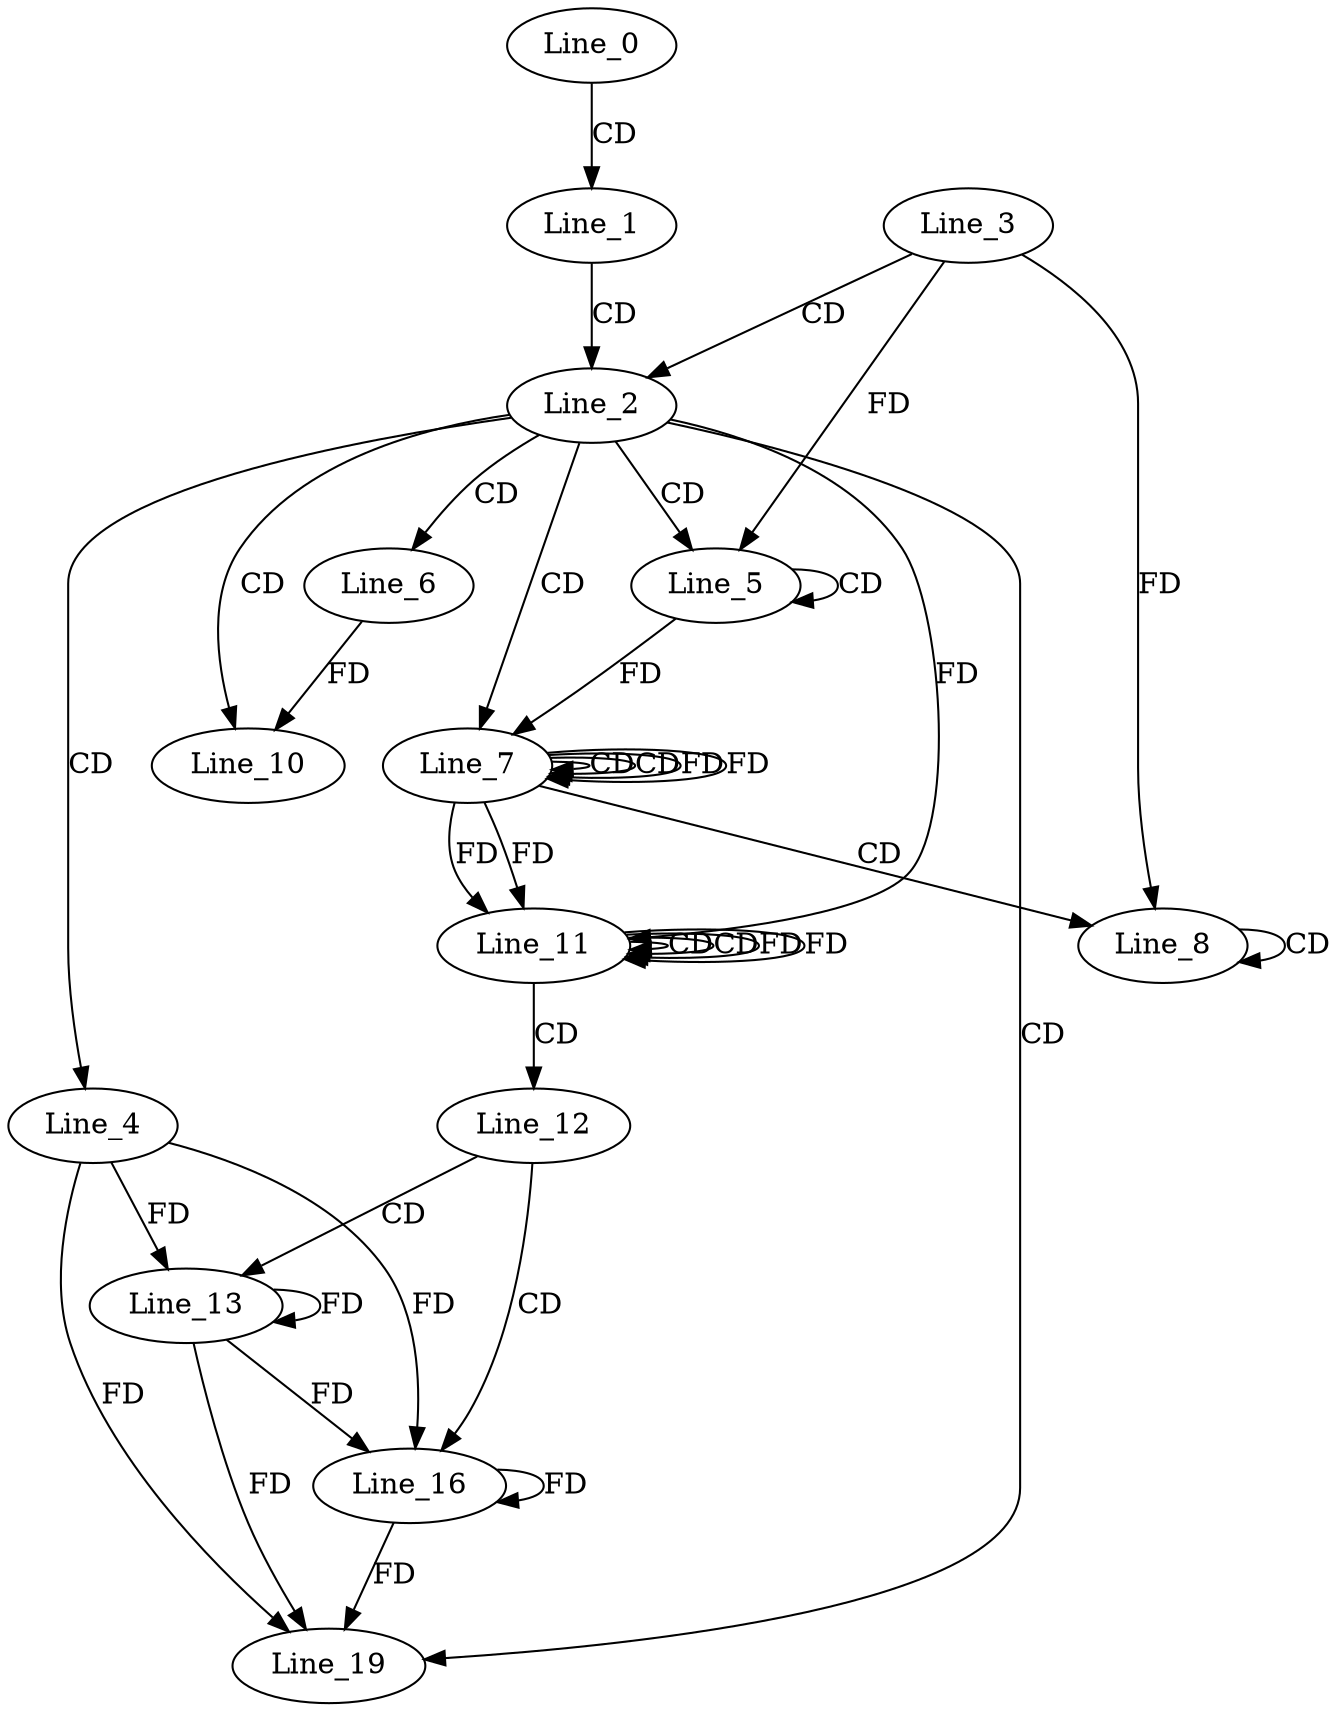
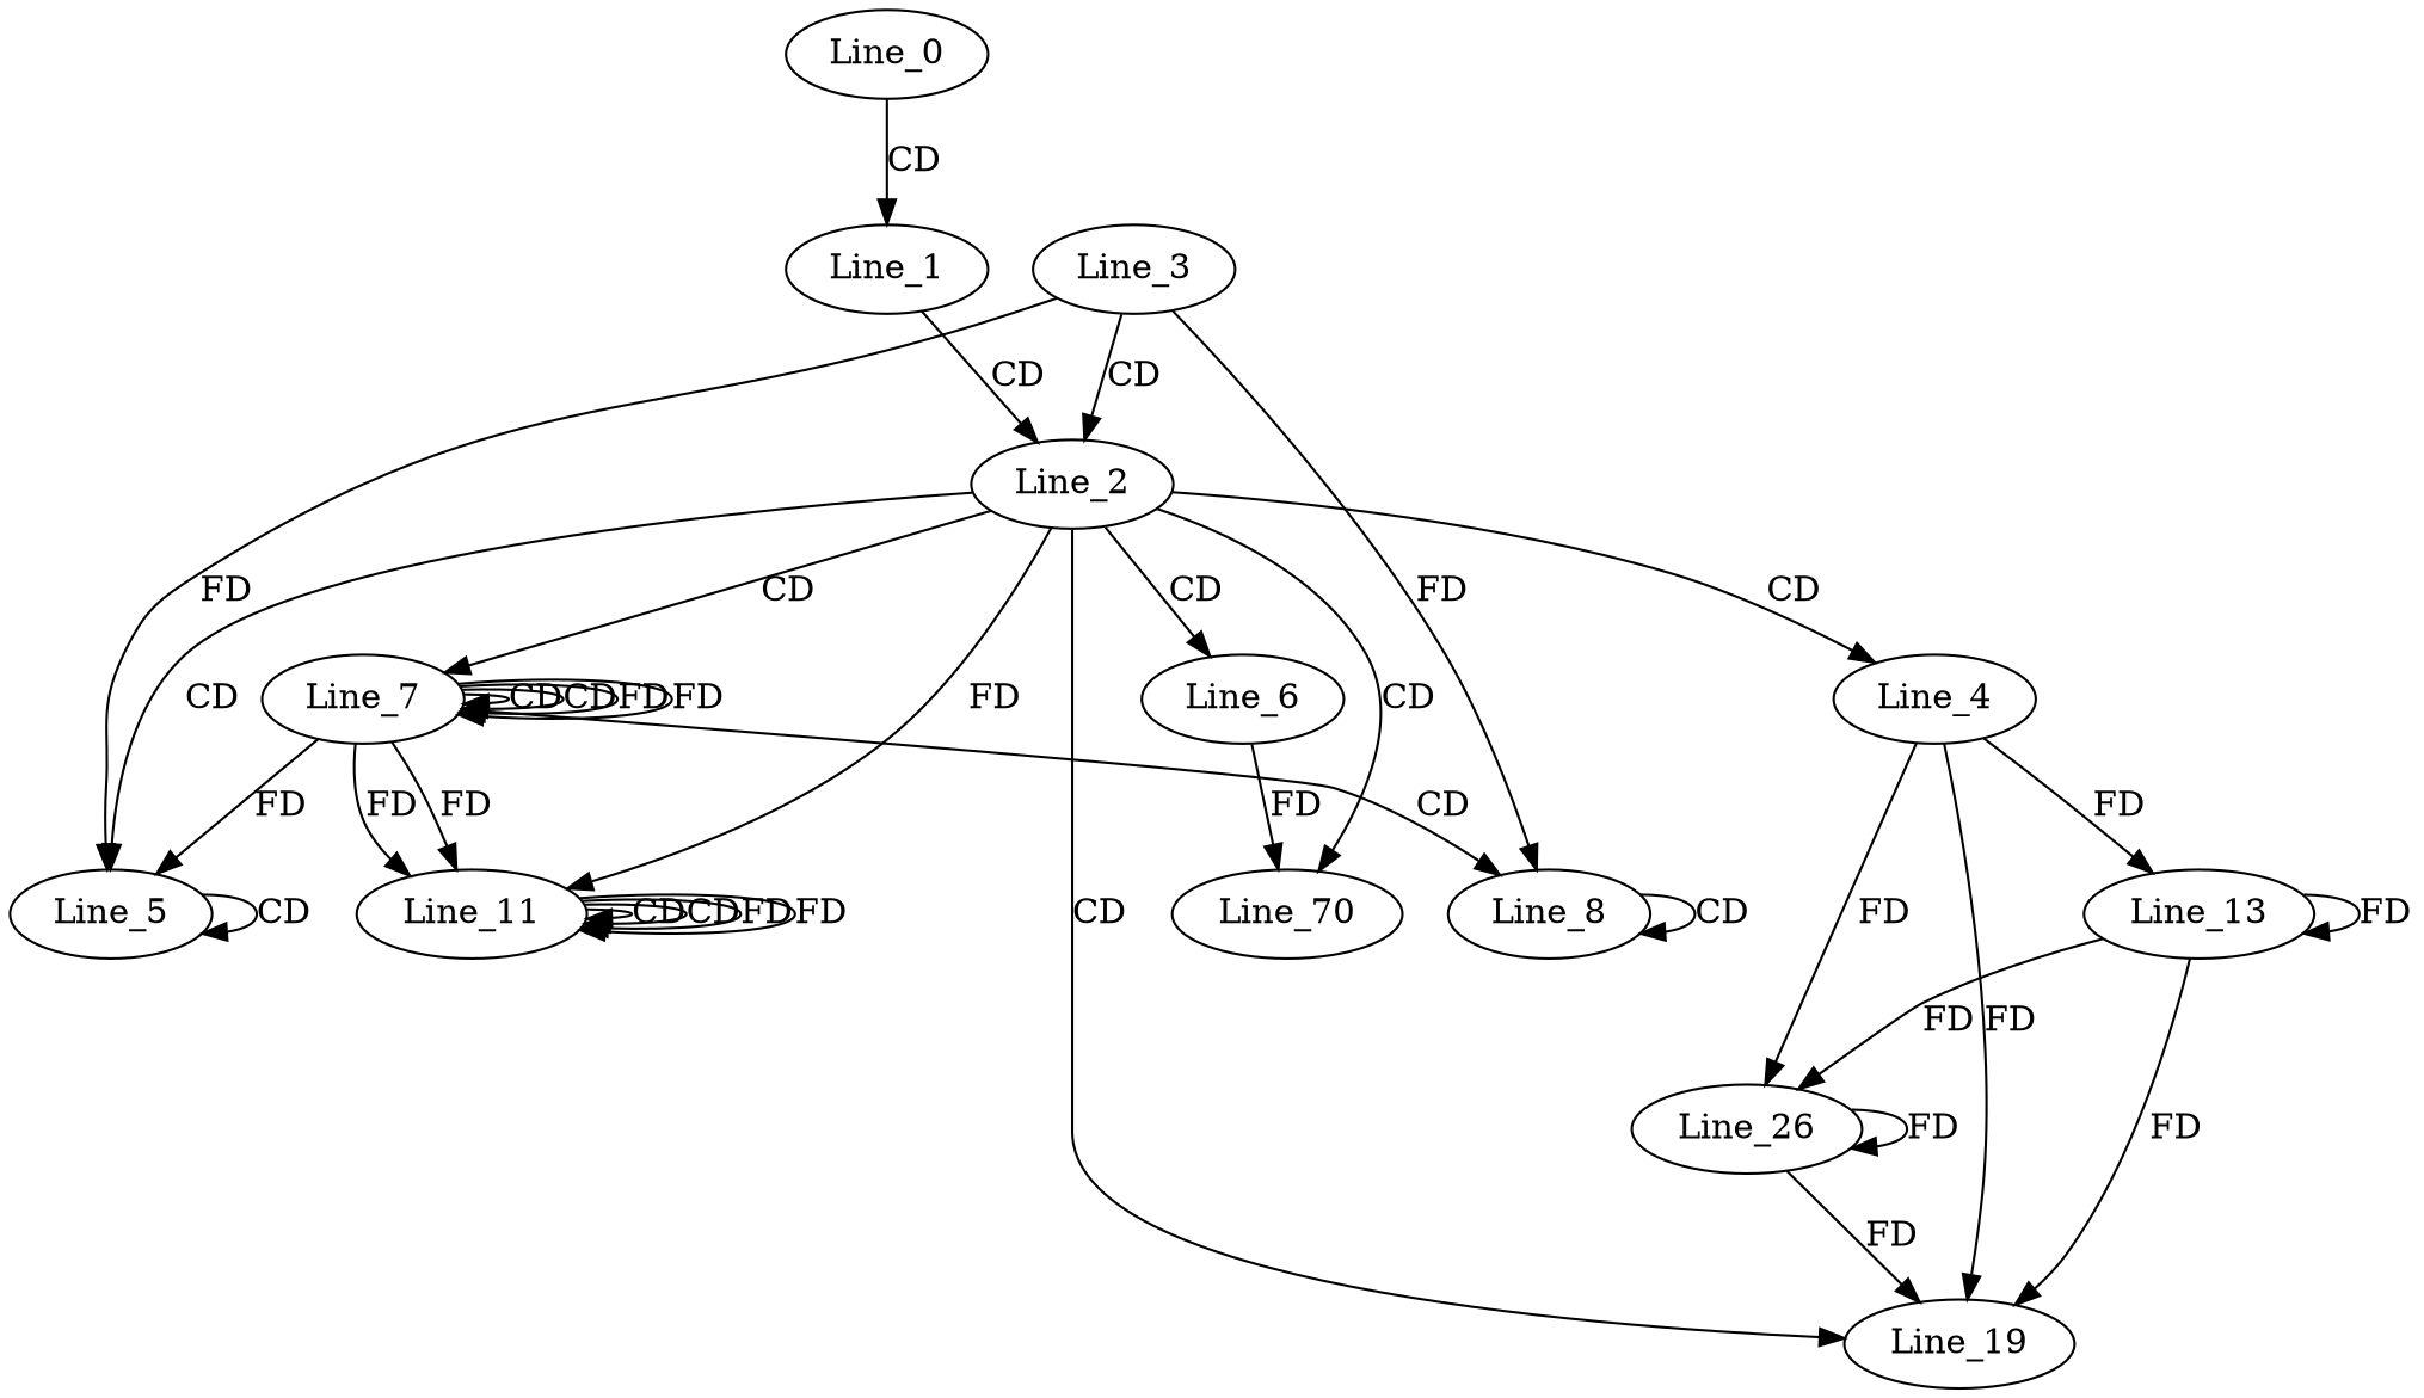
  digraph {
    Line_0
    Line_1
    Line_2
    Line_4
    Line_5
    Line_6
    Line_7
-   Line_10
+   Line_10 [label=Line_70]
    Line_11
    Line_19
    Line_3
    Line_8
    Line_13
-   Line_16
-   Line_12
+   Line_16 [label=Line_26]
    Line_0 -> Line_1 [label=CD]
    Line_1 -> Line_2 [label=CD]
    Line_2 -> Line_4 [label=CD]
    Line_2 -> Line_5 [label=CD]
    Line_2 -> Line_6 [label=CD]
    Line_2 -> Line_7 [label=CD]
    Line_2 -> Line_10 [label=CD]
    Line_2 -> Line_11 [label=FD]
    Line_2 -> Line_19 [label=CD]
    Line_4 -> Line_19 [label=FD]
    Line_4 -> Line_13 [label=FD]
    Line_4 -> Line_16 [label=FD]
    Line_5 -> Line_5 [label=CD]
-   Line_5 -> Line_7 [label=FD]
+   Line_7 -> Line_5 [label=FD]
    Line_6 -> Line_10 [label=FD]
    Line_7 -> Line_7 [label=CD]
    Line_7 -> Line_7 [label=CD]
    Line_7 -> Line_7 [label=FD]
    Line_7 -> Line_7 [label=FD]
    Line_7 -> Line_11 [label=FD]
    Line_7 -> Line_11 [label=FD]
    Line_7 -> Line_8 [label=CD]
    Line_11 -> Line_11 [label=CD]
    Line_11 -> Line_11 [label=CD]
    Line_11 -> Line_11 [label=FD]
    Line_11 -> Line_11 [label=FD]
-   Line_11 -> Line_12 [label=CD]
    Line_3 -> Line_2 [label=CD]
    Line_3 -> Line_5 [label=FD]
    Line_3 -> Line_8 [label=FD]
    Line_8 -> Line_8 [label=CD]
    Line_13 -> Line_19 [label=FD]
    Line_13 -> Line_13 [label=FD]
    Line_13 -> Line_16 [label=FD]
    Line_16 -> Line_19 [label=FD]
    Line_16 -> Line_16 [label=FD]
-   Line_12 -> Line_13 [label=CD]
-   Line_12 -> Line_16 [label=CD]
  }
